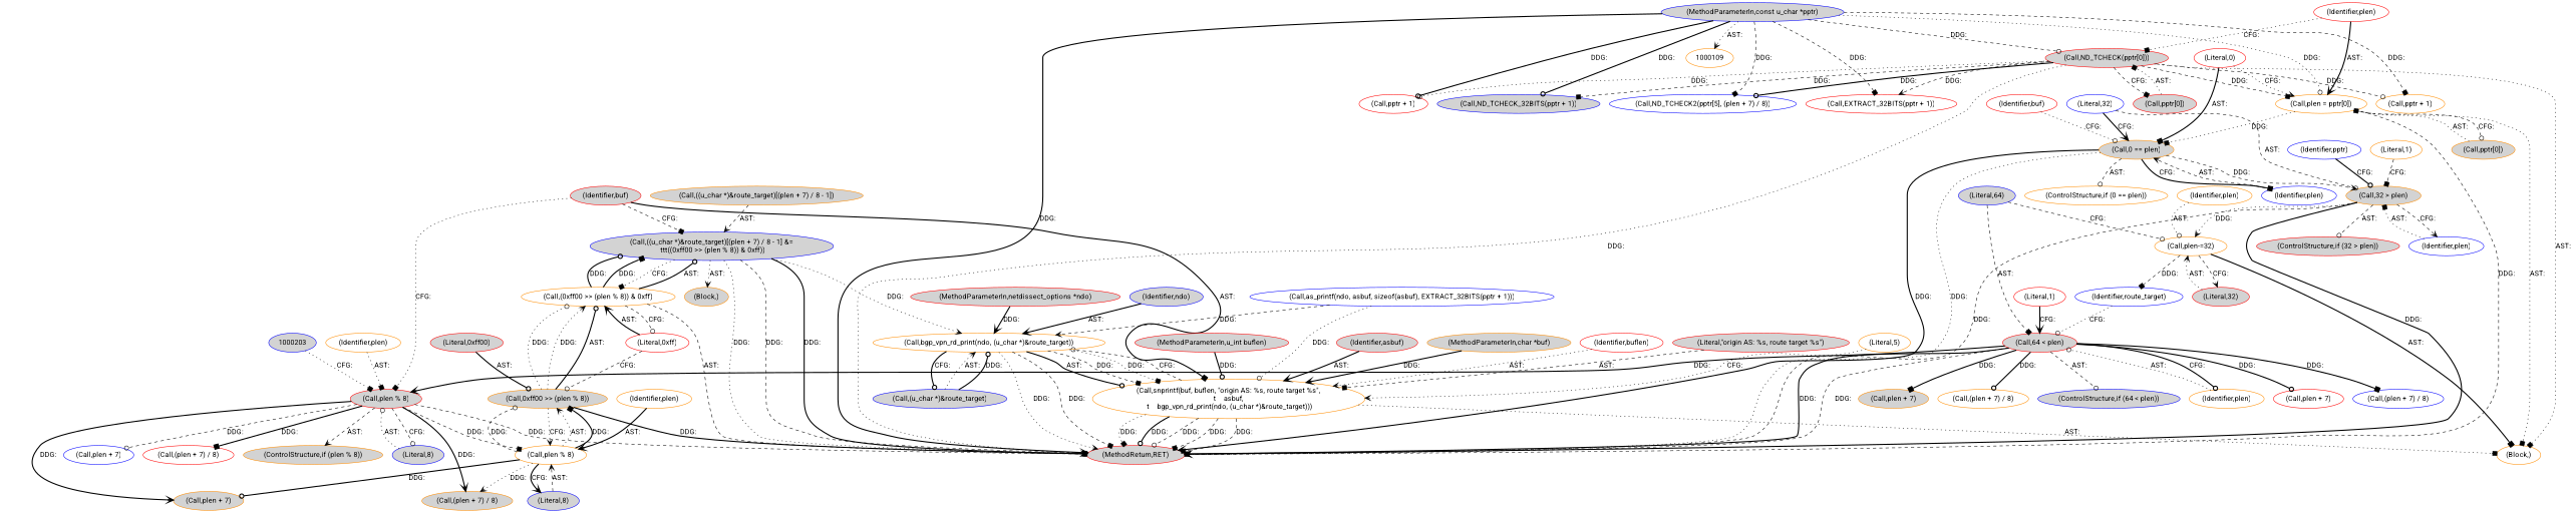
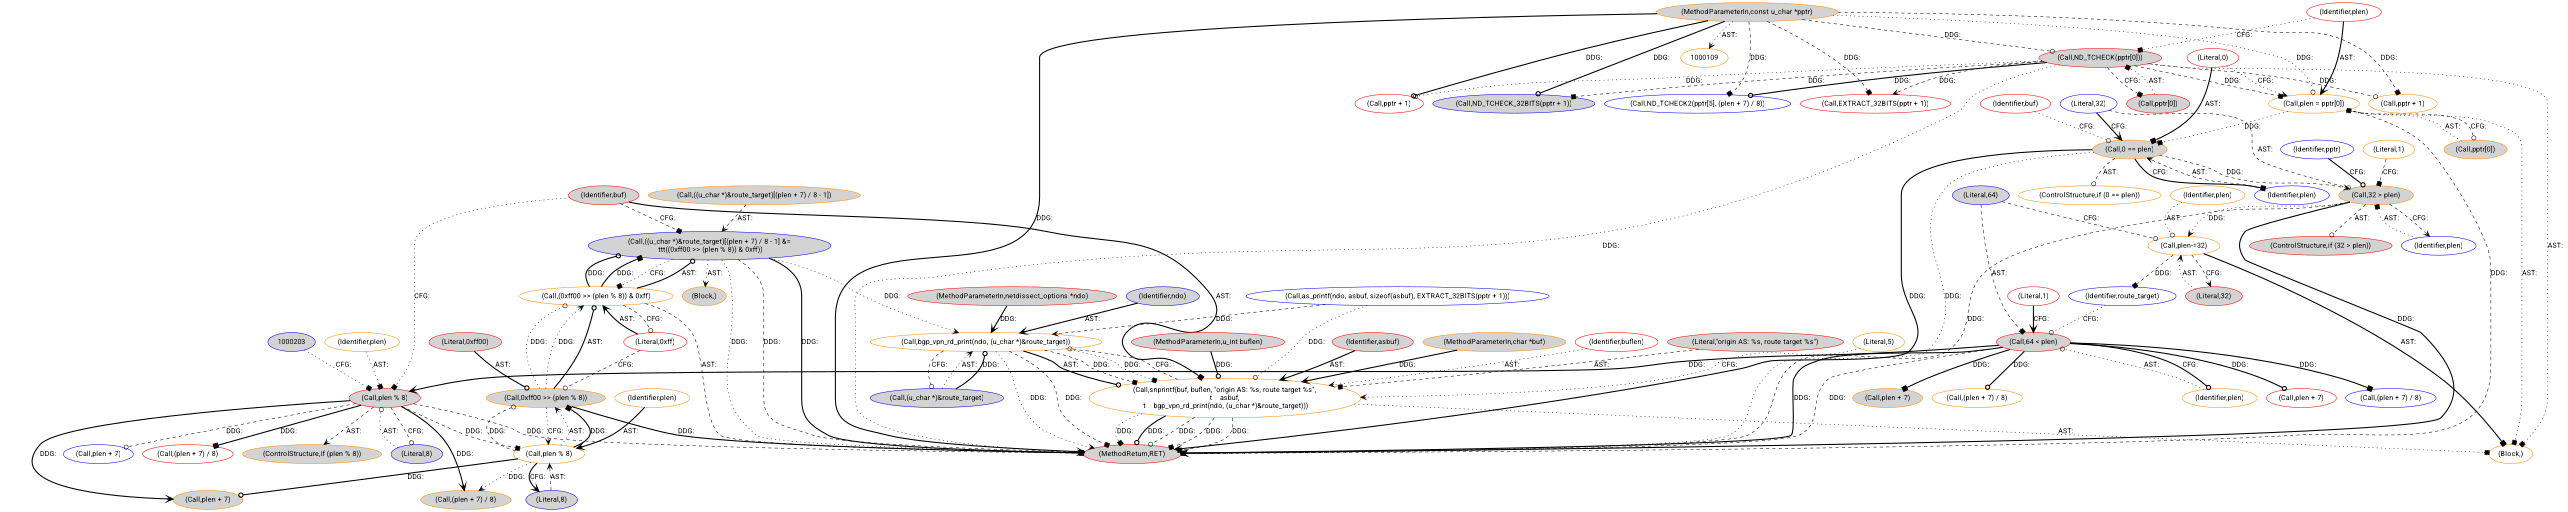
  digraph {
    fontname=Roboto
    node [color=darkorange fillcolor=white fontname=Roboto style=filled]
    edge [arrowhead=vee fontname=Roboto style=dashed]
    n1 [color=blue fillcolor=lightgrey label="(Call,((u_char *)&route_target)[(plen + 7) / 8 - 1] &=\n \t\t\t((0xff00 >> (plen % 8)) & 0xff))"]
    n2 [label="(Call,(0xff00 >> (plen % 8)) & 0xff)"]
    n3 [label="(Call,bgp_vpn_rd_print(ndo, (u_char *)&route_target))"]
    n4 [fillcolor=lightgrey label="(Block,)"]
    n5 [color=red fillcolor=lightgrey label="(MethodReturn,RET)"]
    n6 [color=red label="(Literal,0xff)"]
    n7 [label="(Call,snprintf(buf, buflen, \"origin AS: %s, route target %s\",\n\t    asbuf,\n \t    bgp_vpn_rd_print(ndo, (u_char *)&route_target)))"]
    n8 [color=blue fillcolor=lightgrey label="(Call,(u_char *)&route_target)"]
    n9 [fillcolor=lightgrey label="(Call,0xff00 >> (plen % 8))"]
    n10 [label="(Call,plen % 8)"]
    n11 [color=blue fillcolor=lightgrey label="(Literal,8)"]
    n12 [fillcolor=lightgrey label="(Call,plen + 7)"]
    n13 [fillcolor=lightgrey label="(Call,(plen + 7) / 8)"]
    n14 [color=red fillcolor=lightgrey label="(Call,plen % 8)"]
    n15 [color=blue label="(Call,plen + 7)"]
    n16 [color=red label="(Call,(plen + 7) / 8)"]
    n17 [fillcolor=lightgrey label="(ControlStructure,if (plen % 8))"]
    n18 [color=blue fillcolor=lightgrey label="(Literal,8)"]
    n19 [color=red fillcolor=lightgrey label="(Call,64 < plen)"]
    n20 [label="(Identifier,plen)"]
    n21 [color=red label="(Call,plen + 7)"]
    n22 [color=blue label="(Call,(plen + 7) / 8)"]
    n23 [fillcolor=lightgrey label="(Call,plen + 7)"]
    n24 [label="(Call,(plen + 7) / 8)"]
-   n25 [color=blue fillcolor=lightgrey label="(ControlStructure,if (64 < plen))"]
    n26 [label="(Call,plen-=32)"]
    n27 [label="(Block,)"]
    n28 [color=red fillcolor=lightgrey label="(Literal,32)"]
    n29 [color=blue label="(Identifier,route_target)"]
    n30 [fillcolor=lightgrey label="(Call,32 > plen)"]
    n31 [color=red fillcolor=lightgrey label="(ControlStructure,if (32 > plen))"]
    n32 [color=blue label="(Identifier,plen)"]
    n33 [fillcolor=lightgrey label="(Call,0 == plen)"]
    n34 [label="(ControlStructure,if (0 == plen))"]
    n35 [color=blue label="(Identifier,plen)"]
    n36 [label="(Call,plen = pptr[0])"]
    n37 [fillcolor=lightgrey label="(Call,pptr[0])"]
    n38 [color=red fillcolor=lightgrey label="(Call,ND_TCHECK(pptr[0]))"]
    n39 [label="(Call,pptr + 1)"]
    n40 [color=red fillcolor=lightgrey label="(Call,pptr[0])"]
    n41 [color=blue fillcolor=lightgrey label="(Call,ND_TCHECK_32BITS(pptr + 1))"]
    n42 [color=red label="(Call,EXTRACT_32BITS(pptr + 1))"]
    n43 [color=blue label="(Call,ND_TCHECK2(pptr[5], (plen + 7) / 8))"]
    n44 [color=red label="(Call,pptr + 1)"]
-   n45 [color=blue fillcolor=lightgrey label="(MethodParameterIn,const u_char *pptr)"]
+   n45 [fillcolor=lightgrey label="(MethodParameterIn,const u_char *pptr)"]
    1000109
    n47 [fillcolor=lightgrey label="(Call,((u_char *)&route_target)[(plen + 7) / 8 - 1])"]
    n48 [color=red fillcolor=lightgrey label="(Identifier,asbuf)"]
    n49 [fillcolor=lightgrey label="(MethodParameterIn,char *buf)"]
    n50 [color=blue fillcolor=lightgrey label="(Literal,64)"]
    n51 [color=red label="(Literal,0)"]
    n52 [label="(Identifier,plen)"]
    n53 [color=red label="(Identifier,buflen)"]
    n54 [label="(Identifier,plen)"]
    n55 [color=blue label="(Call,as_printf(ndo, asbuf, sizeof(asbuf), EXTRACT_32BITS(pptr + 1)))"]
    n56 [color=red fillcolor=lightgrey label="(Literal,\"origin AS: %s, route target %s\")"]
    n57 [label="(Literal,5)"]
    n58 [color=red fillcolor=lightgrey label="(MethodParameterIn,netdissect_options *ndo)"]
    n59 [color=blue label="(Literal,32)"]
    n60 [color=red label="(Identifier,buf)"]
    n61 [color=red fillcolor=lightgrey label="(Identifier,buf)"]
    n62 [color=blue fillcolor=lightgrey label="(Identifier,ndo)"]
    n63 [color=blue label="(Identifier,pptr)"]
    n64 [color=red label="(Identifier,plen)"]
    n65 [color=red label="(Literal,1)"]
    n66 [color=red fillcolor=lightgrey label="(Literal,0xff00)"]
    n67 [label="(Literal,1)"]
    n68 [label="(Identifier,plen)"]
    n69 [color=red fillcolor=lightgrey label="(MethodParameterIn,u_int buflen)"]
    1000203 [color=blue fillcolor=lightgrey]
    n1 -> n2 [arrowhead=box label="CFG: " style=dotted]
    n1 -> n3 [label="DDG: " style=dotted]
    n1 -> n4 [label="AST: " style=dotted]
    n1 -> n5 [arrowhead=box label="DDG: " style=bold]
    n1 -> n5 [label="DDG: " style=dotted]
    n1 -> n5 [arrowhead=odot label="DDG: "]
    n2 -> n1 [arrowhead=odot label="AST: " style=bold]
    n2 -> n1 [arrowhead=odot label="DDG: " style=bold]
    n2 -> n1 [arrowhead=box label="DDG: " style=bold]
    n2 -> n5 [label="AST: "]
    n2 -> n6 [arrowhead=odot label="CFG: "]
    n3 -> n5 [label="DDG: " style=dotted]
    n3 -> n5 [arrowhead=box label="DDG: "]
    n3 -> n7 [arrowhead=odot label="AST: " style=bold]
    n3 -> n7 [arrowhead=box label="DDG: "]
    n3 -> n7 [arrowhead=box label="DDG: " style=dotted]
-   n3 -> n8 [arrowhead=odot label="CFG: " style=bold]
+   n3 -> n8 [arrowhead=odot label="CFG: "]
    n6 -> n2 [label="AST: " style=bold]
    n6 -> n9 [arrowhead=odot label="CFG: "]
    n7 -> n3 [arrowhead=odot label="CFG: "]
    n7 -> n5 [arrowhead=box label="DDG: "]
    n7 -> n5 [arrowhead=box label="DDG: " style=dotted]
    n7 -> n5 [arrowhead=odot label="DDG: " style=bold]
    n7 -> n5 [arrowhead=odot label="DDG: "]
    n7 -> n5 [arrowhead=box label="DDG: "]
    n7 -> n27 [arrowhead=box label="AST: " style=dotted]
    n8 -> n3 [label="AST: " style=dotted]
    n8 -> n3 [arrowhead=odot label="DDG: " style=bold]
    n9 -> n2 [arrowhead=odot label="AST: " style=bold]
    n9 -> n2 [label="DDG: " style=dotted]
    n9 -> n2 [arrowhead=odot label="DDG: " style=dotted]
    n9 -> n5 [arrowhead=odot label="DDG: " style=bold]
    n9 -> n10 [label="CFG: " style=dotted]
    n10 -> n9 [label="AST: " style=dotted]
    n10 -> n9 [arrowhead=box label="DDG: " style=bold]
    n10 -> n9 [arrowhead=odot label="DDG: "]
    n10 -> n11 [label="CFG: " style=bold]
    n10 -> n12 [arrowhead=odot label="DDG: " style=bold]
    n10 -> n13 [label="DDG: " style=dotted]
    n11 -> n10 [label="AST: "]
    n14 -> n5 [arrowhead=box label="DDG: "]
    n14 -> n10 [arrowhead=box label="DDG: "]
    n14 -> n12 [label="DDG: " style=bold]
    n14 -> n13 [label="DDG: " style=bold]
    n14 -> n15 [arrowhead=odot label="DDG: "]
    n14 -> n16 [arrowhead=box label="DDG: " style=bold]
    n14 -> n17 [label="AST: "]
    n14 -> n18 [arrowhead=odot label="CFG: "]
    n18 -> n14 [arrowhead=odot label="AST: " style=dotted]
    n19 -> n5 [label="DDG: " style=bold]
    n19 -> n5 [label="DDG: "]
    n19 -> n14 [label="DDG: " style=bold]
    n19 -> n20 [arrowhead=odot label="CFG: " style=bold]
    n19 -> n21 [arrowhead=odot label="DDG: " style=bold]
    n19 -> n22 [arrowhead=box label="DDG: " style=bold]
    n19 -> n23 [arrowhead=box label="DDG: " style=bold]
    n19 -> n24 [arrowhead=odot label="DDG: " style=bold]
-   n19 -> n25 [arrowhead=odot label="AST: "]
    n20 -> n19 [arrowhead=odot label="AST: " style=dotted]
    n26 -> n27 [arrowhead=box label="AST: " style=bold]
    n26 -> n28 [label="CFG: "]
    n26 -> n29 [arrowhead=box label="DDG: "]
    n28 -> n26 [label="AST: " style=dotted]
    n29 -> n19 [arrowhead=odot label="CFG: " style=dotted]
    n30 -> n5 [label="DDG: "]
    n30 -> n5 [arrowhead=box label="DDG: " style=bold]
    n30 -> n26 [label="DDG: " style=dotted]
    n30 -> n31 [arrowhead=odot label="AST: "]
    n30 -> n32 [label="CFG: "]
    n32 -> n30 [arrowhead=box label="AST: " style=dotted]
    n33 -> n5 [label="DDG: " style=dotted]
    n33 -> n5 [label="DDG: " style=bold]
    n33 -> n30 [label="DDG: "]
    n33 -> n34 [arrowhead=odot label="AST: "]
    n33 -> n35 [arrowhead=box label="CFG: " style=bold]
    n35 -> n33 [label="AST: "]
    n36 -> n5 [label="DDG: "]
    n36 -> n27 [arrowhead=box label="AST: " style=dotted]
    n36 -> n33 [arrowhead=box label="DDG: " style=dotted]
    n36 -> n37 [arrowhead=odot label="CFG: "]
    n37 -> n36 [arrowhead=box label="AST: " style=dotted]
    n38 -> n5 [arrowhead=odot label="DDG: " style=dotted]
    n38 -> n27 [arrowhead=box label="AST: " style=dotted]
    n38 -> n36 [arrowhead=box label="DDG: "]
    n38 -> n39 [arrowhead=odot label="DDG: "]
    n38 -> n40 [arrowhead=box label="CFG: "]
    n38 -> n41 [arrowhead=box label="DDG: "]
    n38 -> n42 [label="DDG: "]
    n38 -> n43 [arrowhead=odot label="DDG: " style=bold]
    n38 -> n44 [arrowhead=odot label="DDG: " style=dotted]
    n40 -> n38 [arrowhead=box label="AST: " style=dotted]
    n45 -> n5 [label="DDG: " style=bold]
    n45 -> n36 [arrowhead=odot label="DDG: " style=dotted]
    n45 -> n38 [arrowhead=odot label="DDG: "]
    n45 -> n39 [arrowhead=box label="DDG: "]
    n45 -> n41 [arrowhead=odot label="DDG: " style=bold]
    n45 -> n42 [arrowhead=box label="DDG: "]
    n45 -> n43 [arrowhead=box label="DDG: "]
    n45 -> n44 [arrowhead=odot label="DDG: " style=bold]
    n45 -> 1000109 [label="AST: " style=dotted]
    n47 -> n1 [label="AST: "]
    n48 -> n7 [label="AST: " style=bold]
    n49 -> n7 [label="DDG: " style=bold]
    n50 -> n19 [arrowhead=box label="AST: "]
    n50 -> n26 [arrowhead=odot label="CFG: "]
    n51 -> n33 [arrowhead=box label="AST: " style=bold]
    n51 -> n36 [label="CFG: " style=dotted]
    n52 -> n14 [arrowhead=box label="AST: " style=dotted]
    n53 -> n7 [label="AST: " style=dotted]
    n54 -> n26 [arrowhead=odot label="AST: " style=dotted]
    n55 -> n3 [label="DDG: "]
    n55 -> n7 [arrowhead=odot label="DDG: " style=dotted]
    n56 -> n7 [arrowhead=box label="AST: "]
    n57 -> n7 [label="CFG: " style=dotted]
    n58 -> n3 [label="DDG: " style=bold]
    n59 -> n30 [arrowhead=odot label="AST: "]
    n59 -> n33 [label="CFG: " style=bold]
    n60 -> n33 [arrowhead=odot label="CFG: " style=dotted]
    n61 -> n1 [arrowhead=box label="CFG: "]
    n61 -> n7 [arrowhead=box label="AST: " style=bold]
    n61 -> n14 [arrowhead=box label="CFG: " style=dotted]
    n62 -> n3 [label="AST: " style=bold]
    n63 -> n30 [arrowhead=odot label="CFG: " style=bold]
    n64 -> n36 [label="AST: " style=bold]
    n64 -> n38 [arrowhead=box label="CFG: " style=dotted]
    n65 -> n19 [label="CFG: " style=bold]
    n66 -> n9 [arrowhead=odot label="AST: " style=bold]
    n67 -> n30 [arrowhead=box label="CFG: "]
    n68 -> n10 [label="AST: " style=bold]
    n69 -> n7 [arrowhead=odot label="DDG: " style=bold]
    1000203 -> n14 [arrowhead=box label="CFG: " style=dotted]
  }
